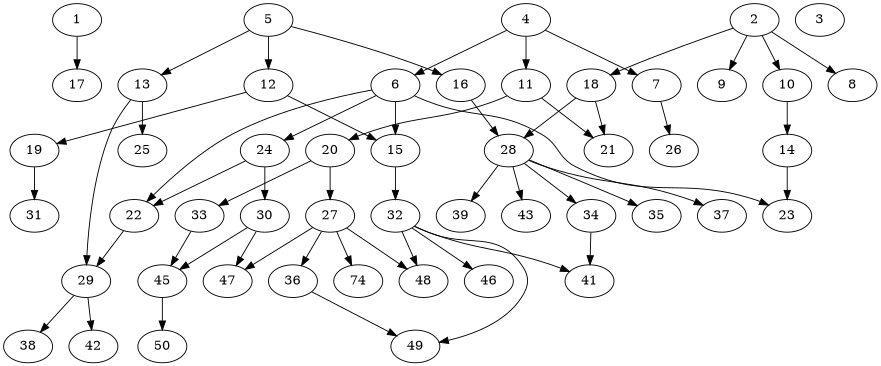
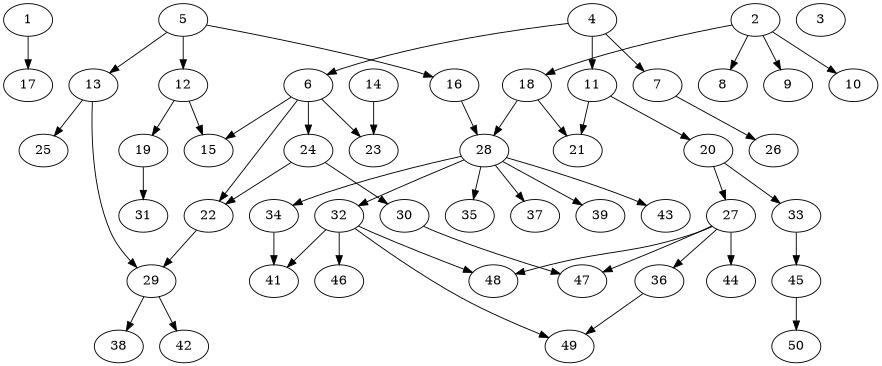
  digraph {
    node [alpha=0.14]
    1 [alpha=0.08]
    17 [alpha=0.09]
    22 [alpha=0.19]
    29 [alpha=0.05]
    2 [alpha=0.20]
    8
    9 [alpha=0.18]
    10
    18 [alpha=0.16]
    14 [alpha=0.11]
    21 [alpha=0.16]
    28
    23 [alpha=0.02]
    32 [alpha=0.10]
    34 [alpha=0.16]
    35 [alpha=0.03]
    37 [alpha=0.10]
    39 [alpha=0.10]
    43 [alpha=0.02]
    3 [alpha=0.16]
    4 [alpha=0.07]
    6 [alpha=0.17]
    7 [alpha=0.18]
    11 [alpha=0.17]
    15 [alpha=0.01]
    24 [alpha=0.17]
    26 [alpha=0.17]
    20 [alpha=0.04]
    30
    27 [alpha=0.09]
    33 [alpha=0.15]
    5 [alpha=0.17]
    12 [alpha=0.02]
    13 [alpha=0.05]
    16 [alpha=0.16]
    19 [alpha=0.19]
    25 [alpha=0.10]
    31 [alpha=0.03]
    38 [alpha=0.15]
    42
    47 [alpha=0.03]
    45 [alpha=0.04]
    36 [alpha=0.01]
-   44 [alpha=0.15 label=74]
+   44 [alpha=0.15]
    48 [alpha=0.20]
    49 [alpha=0.07]
    41 [alpha=0.20]
    46 [alpha=0.09]
    50
    1 -> 17
    22 -> 29
    29 -> 38
    29 -> 42
    2 -> 8
    2 -> 9
    2 -> 10
    2 -> 18
-   10 -> 14
    18 -> 21
    18 -> 28
    14 -> 23
-   15 -> 32
+   28 -> 32
    28 -> 34
    28 -> 35
    28 -> 37
    28 -> 39
    28 -> 43
    32 -> 48
    32 -> 49
    32 -> 41
    32 -> 46
    34 -> 41
    4 -> 6
    4 -> 7
    4 -> 11
    6 -> 22
    6 -> 23
    6 -> 15
    6 -> 24
    7 -> 26
    11 -> 21
    11 -> 20
    24 -> 22
    24 -> 30
    20 -> 27
    20 -> 33
    30 -> 47
-   30 -> 45
    27 -> 47
    27 -> 36
    27 -> 44
    27 -> 48
    33 -> 45
    5 -> 12
    5 -> 13
    5 -> 16
    12 -> 15
    12 -> 19
    13 -> 29
    13 -> 25
    16 -> 28
    19 -> 31
    45 -> 50
    36 -> 49
  }
